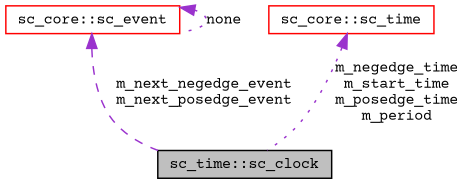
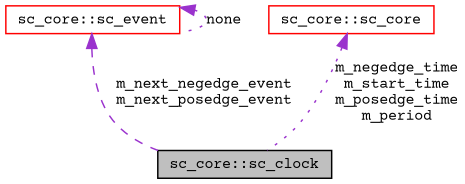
  digraph {
    fontname="Courier Prime"
    node [color=red fillcolor=white fontname="Courier Prime" fontsize=10 shape=box style=filled]
    edge [color=darkorchid3 dir=back fontname="Courier Prime" fontsize=10 labelfontname=FreeSans labelfontsize=10 style=dotted]
-   n1 [color=black fillcolor=grey75 fontcolor=black height=0.2 label="sc_time::sc_clock" width=0.4]
+   n1 [color=black fillcolor=grey75 fontcolor=black height=0.2 label="sc_core::sc_clock" width=0.4]
    n2 [height=0.2 label="sc_core::sc_event" width=0.4]
-   n3 [height=0.2 label="sc_core::sc_time" width=0.4]
+   n3 [height=0.2 label="sc_core::sc_core" width=0.4]
    n2 -> n1 [label="m_next_negedge_event\nm_next_posedge_event" style=dashed]
    n2 -> n2 [label=none]
    n3 -> n1 [label="m_negedge_time\nm_start_time\nm_posedge_time\nm_period"]
  }
